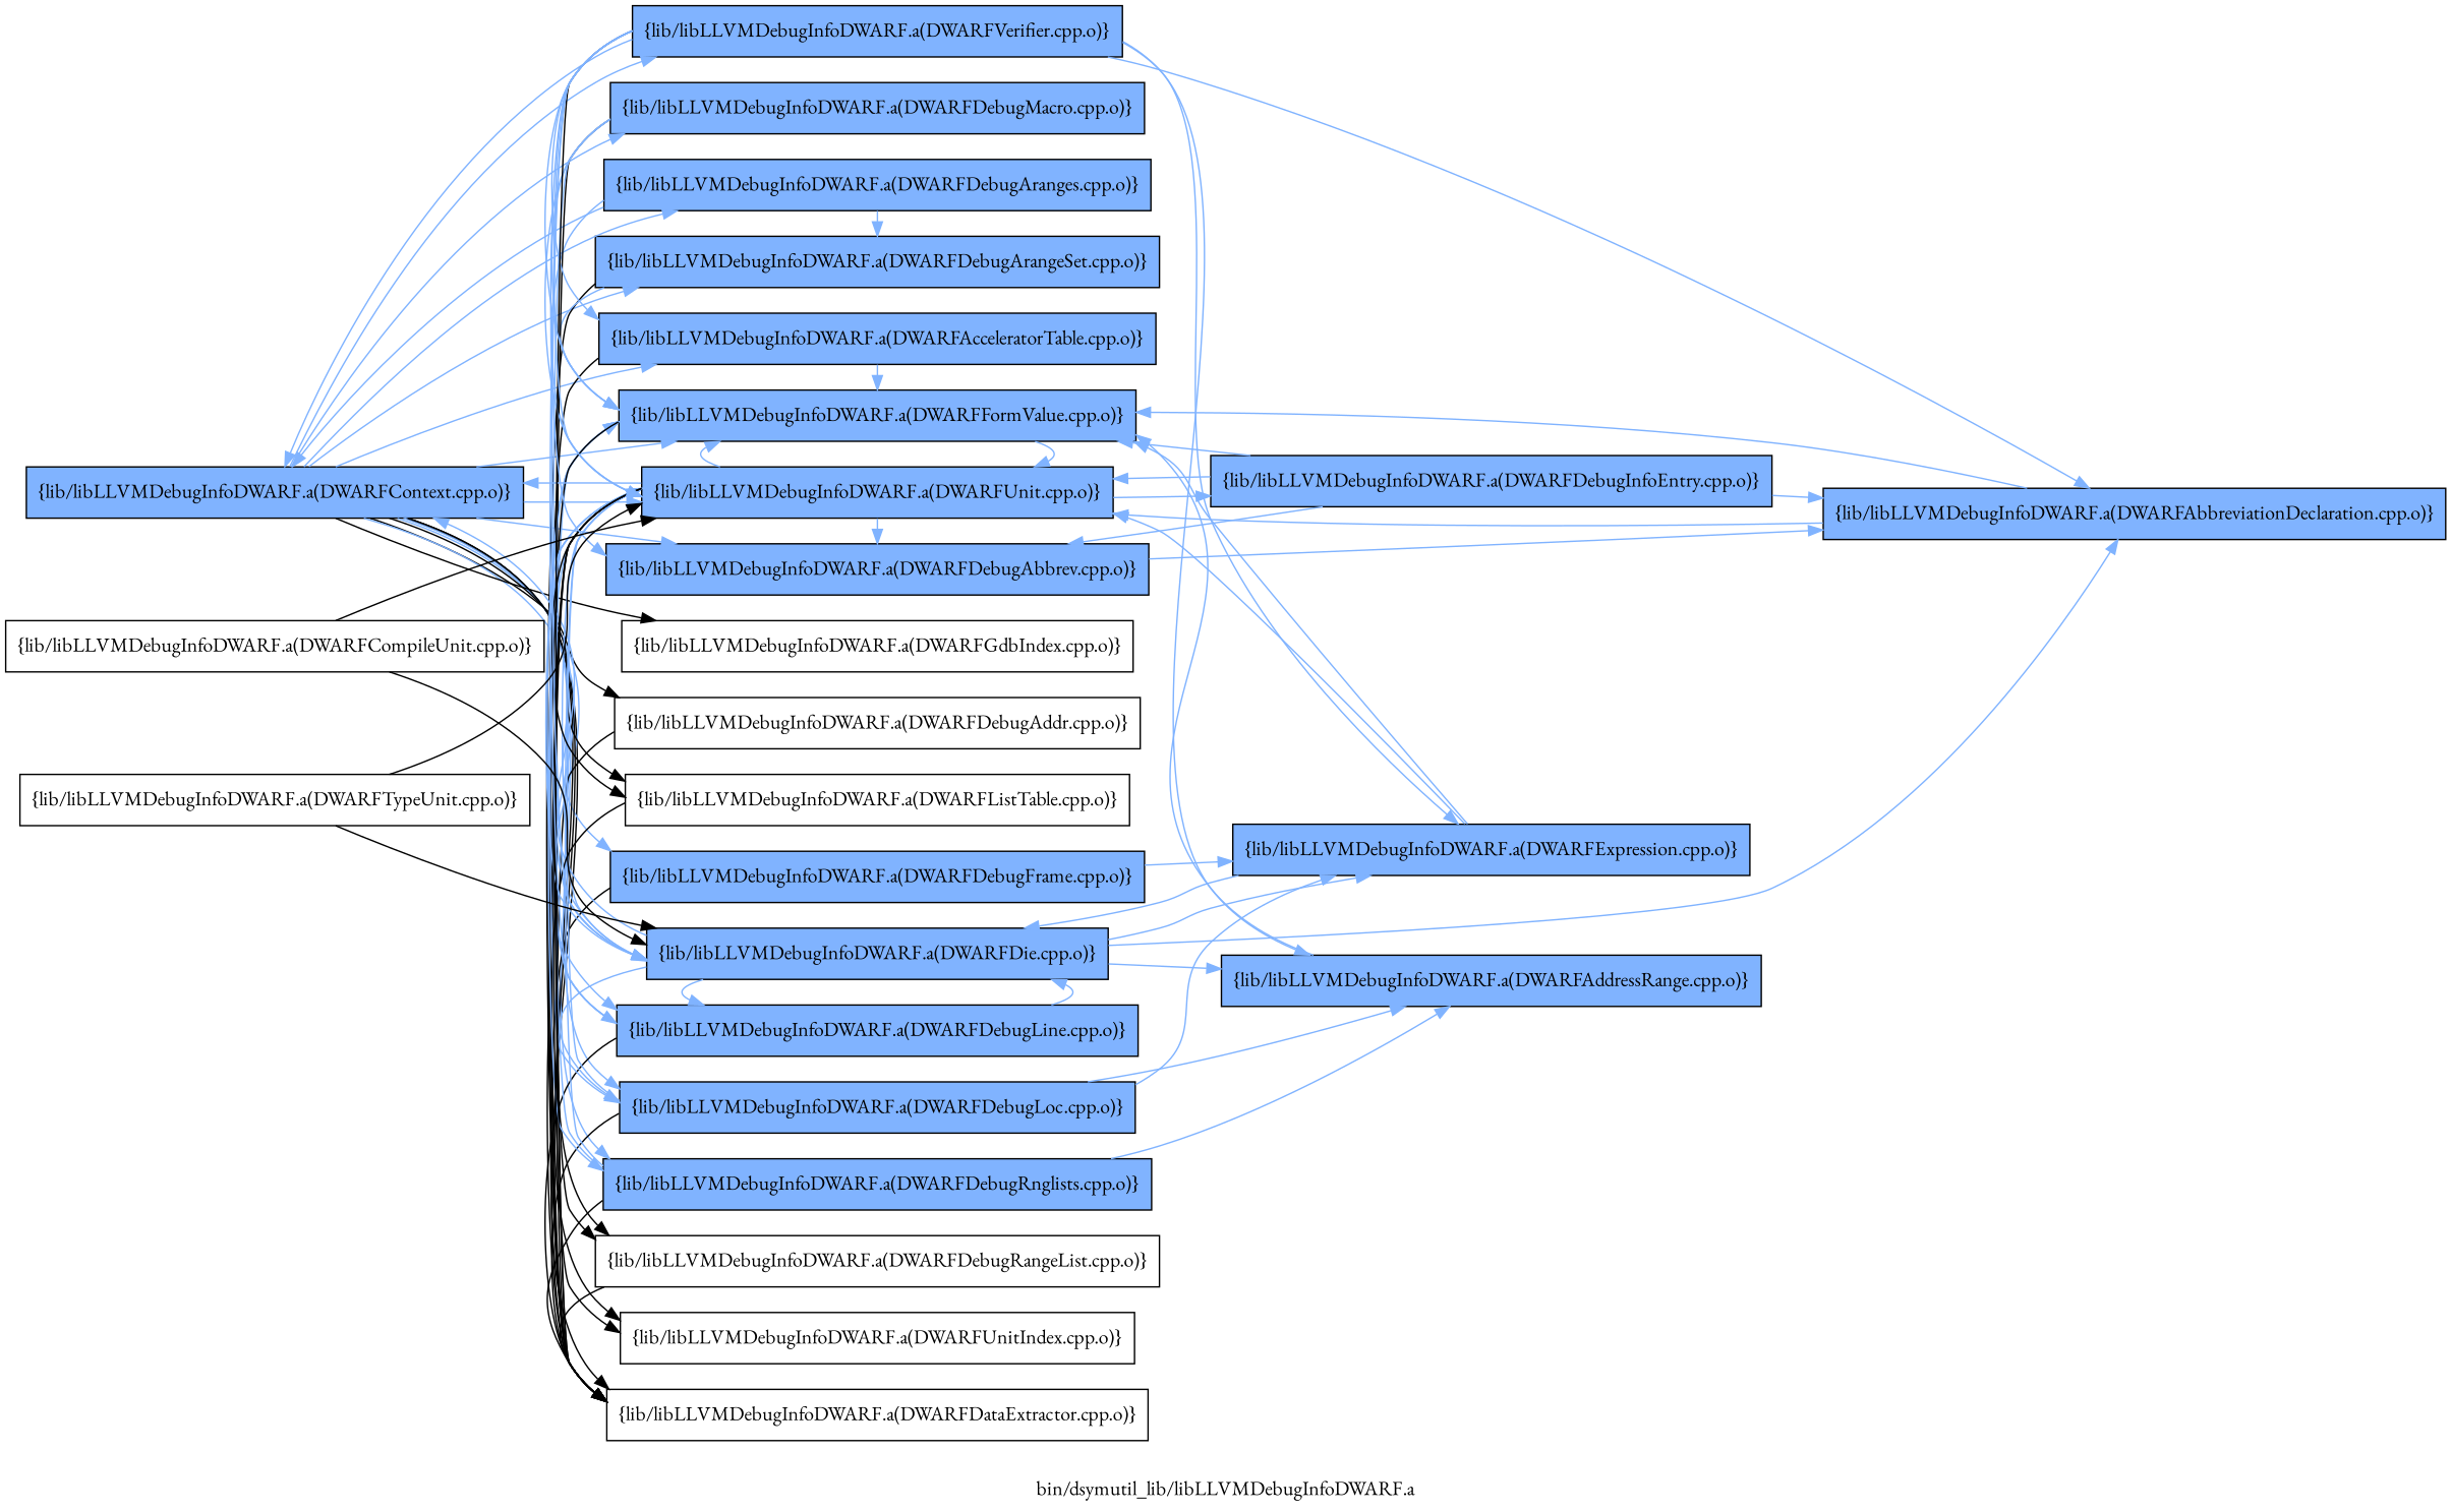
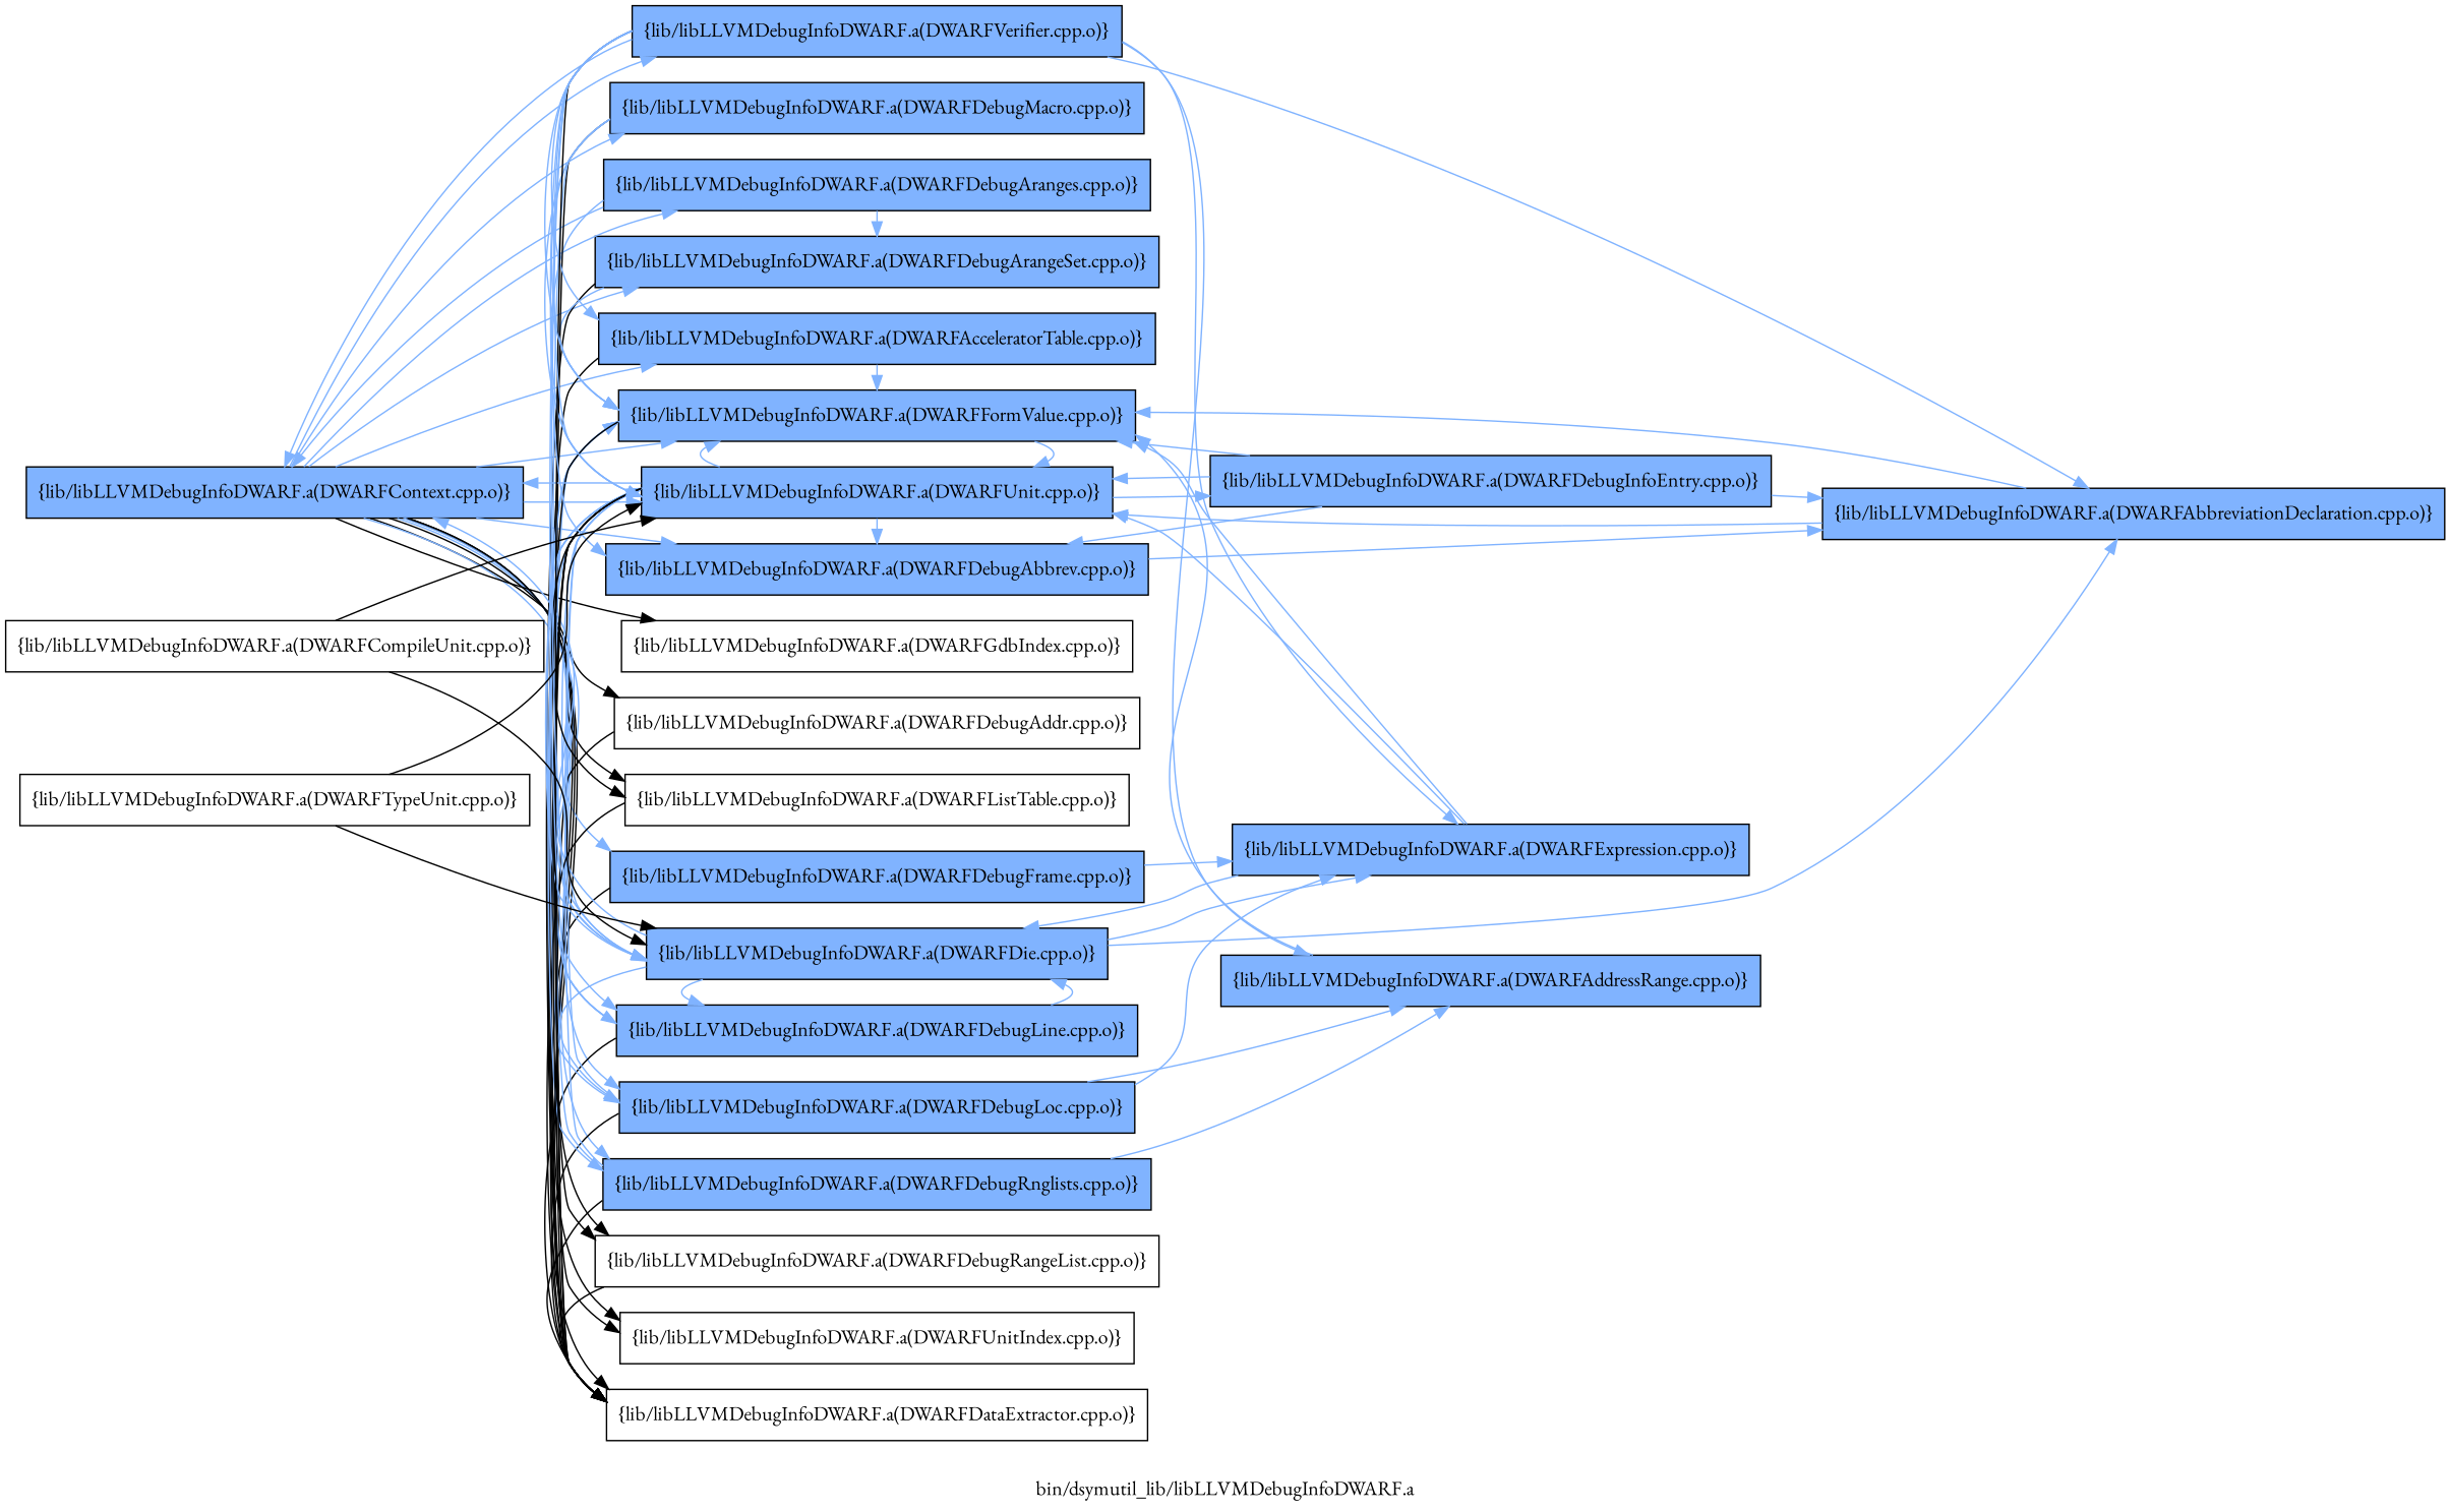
  digraph {
    fontname="EB Garamond"
    label="bin/dsymutil_lib/libLLVMDebugInfoDWARF.a"
    rankdir=LR
    node [fillcolor="0.600000 0.5 1" fontname="EB Garamond" group=1 shape=box style=filled]
    edge [color="0.600000 0.5 1" fontname="EB Garamond"]
    n1 [label="{lib/libLLVMDebugInfoDWARF.a(DWARFContext.cpp.o)}"]
    n2 [label="{lib/libLLVMDebugInfoDWARF.a(DWARFAcceleratorTable.cpp.o)}"]
    n3 [group=0 label="{lib/libLLVMDebugInfoDWARF.a(DWARFDataExtractor.cpp.o)}" fillcolor="" style=""]
    n4 [label="{lib/libLLVMDebugInfoDWARF.a(DWARFDebugAbbrev.cpp.o)}"]
    n5 [group=0 label="{lib/libLLVMDebugInfoDWARF.a(DWARFDebugAddr.cpp.o)}" fillcolor="" style=""]
    n6 [label="{lib/libLLVMDebugInfoDWARF.a(DWARFDebugArangeSet.cpp.o)}"]
    n7 [label="{lib/libLLVMDebugInfoDWARF.a(DWARFDebugAranges.cpp.o)}"]
    n8 [label="{lib/libLLVMDebugInfoDWARF.a(DWARFDebugFrame.cpp.o)}"]
    n9 [label="{lib/libLLVMDebugInfoDWARF.a(DWARFDebugLine.cpp.o)}"]
    n10 [label="{lib/libLLVMDebugInfoDWARF.a(DWARFDebugLoc.cpp.o)}"]
    n11 [label="{lib/libLLVMDebugInfoDWARF.a(DWARFDebugMacro.cpp.o)}"]
    n12 [group=0 label="{lib/libLLVMDebugInfoDWARF.a(DWARFDebugRangeList.cpp.o)}" fillcolor="" style=""]
    n13 [label="{lib/libLLVMDebugInfoDWARF.a(DWARFDebugRnglists.cpp.o)}"]
    n14 [label="{lib/libLLVMDebugInfoDWARF.a(DWARFDie.cpp.o)}"]
    n15 [label="{lib/libLLVMDebugInfoDWARF.a(DWARFFormValue.cpp.o)}"]
    n16 [group=0 label="{lib/libLLVMDebugInfoDWARF.a(DWARFGdbIndex.cpp.o)}" fillcolor="" style=""]
    n17 [group=0 label="{lib/libLLVMDebugInfoDWARF.a(DWARFListTable.cpp.o)}" fillcolor="" style=""]
    n18 [group=0 label="{lib/libLLVMDebugInfoDWARF.a(DWARFUnitIndex.cpp.o)}" fillcolor="" style=""]
    n19 [label="{lib/libLLVMDebugInfoDWARF.a(DWARFUnit.cpp.o)}"]
    n20 [label="{lib/libLLVMDebugInfoDWARF.a(DWARFVerifier.cpp.o)}"]
    n21 [label="{lib/libLLVMDebugInfoDWARF.a(DWARFAbbreviationDeclaration.cpp.o)}"]
    n22 [label="{lib/libLLVMDebugInfoDWARF.a(DWARFExpression.cpp.o)}"]
    n23 [label="{lib/libLLVMDebugInfoDWARF.a(DWARFAddressRange.cpp.o)}"]
    n24 [label="{lib/libLLVMDebugInfoDWARF.a(DWARFDebugInfoEntry.cpp.o)}"]
    n25 [group=0 label="{lib/libLLVMDebugInfoDWARF.a(DWARFTypeUnit.cpp.o)}" fillcolor="" style=""]
    n26 [group=0 label="{lib/libLLVMDebugInfoDWARF.a(DWARFCompileUnit.cpp.o)}" fillcolor="" style=""]
    subgraph sub_1 {
      rank=same
      n1
    }
    subgraph sub_2 {
      rank=same
      n2
      n3
      n4
      n5
      n6
      n7
      n8
      n9
      n10
      n11
      n12
      n13
      n14
      n15
      n16
      n17
      n18
      n19
      n20
    }
    subgraph sub_3 {
      rank=same
      n1
    }
    subgraph sub_4 {
      rank=same
      n2
      n3
      n4
      n5
      n6
      n7
      n8
      n9
      n10
      n11
      n12
      n13
      n14
      n15
      n16
      n17
      n18
      n19
      n20
    }
    n1 -> n2
    n1 -> n3 [color=""]
    n1 -> n4
    n1 -> n5 [color=""]
    n1 -> n6
    n1 -> n7
    n1 -> n8
    n1 -> n9
    n1 -> n10
    n1 -> n11
    n1 -> n12 [color=""]
    n1 -> n13
    n1 -> n14
    n1 -> n15
    n1 -> n16 [color=""]
    n1 -> n17 [color=""]
    n1 -> n18 [color=""]
    n1 -> n19
    n1 -> n20
    n2 -> n3 [color=""]
    n2 -> n15
    n4 -> n21
    n5 -> n3 [color=""]
    n6 -> n3 [color=""]
    n6 -> n15
    n7 -> n1
    n7 -> n6
    n7 -> n19
    n8 -> n3 [color=""]
    n8 -> n22
    n9 -> n3 [color=""]
    n9 -> n14
    n9 -> n15
    n9 -> n19
    n10 -> n3 [color=""]
    n10 -> n19
    n10 -> n22
    n10 -> n23
    n11 -> n3 [color=""]
    n11 -> n14
    n11 -> n15
    n11 -> n19
    n12 -> n3 [color=""]
    n13 -> n3 [color=""]
    n13 -> n15
    n13 -> n19
    n13 -> n23
    n14 -> n1
    n14 -> n9
    n14 -> n10
    n14 -> n15
    n14 -> n19
    n14 -> n21
    n14 -> n22
-   n14 -> n23
    n15 -> n3 [color=""]
    n15 -> n19
    n17 -> n3 [color=""]
    n19 -> n1
    n19 -> n3 [color=""]
    n19 -> n4
    n19 -> n10
    n19 -> n12 [color=""]
    n19 -> n13
    n19 -> n14
    n19 -> n15
    n19 -> n17 [color=""]
    n19 -> n18 [color=""]
    n19 -> n24
    n20 -> n1
    n20 -> n2
    n20 -> n3 [color=""]
    n20 -> n4
    n20 -> n9
    n20 -> n14
    n20 -> n15
    n20 -> n19
    n20 -> n21
    n20 -> n22
    n20 -> n23
    n21 -> n15
    n21 -> n19
    n22 -> n14
    n22 -> n15
    n22 -> n19
    n23 -> n15
    n24 -> n4
    n24 -> n15
    n24 -> n19
    n24 -> n21
    n25 -> n14 [color=""]
    n25 -> n19 [color=""]
    n26 -> n14 [color=""]
    n26 -> n19 [color=""]
  }
